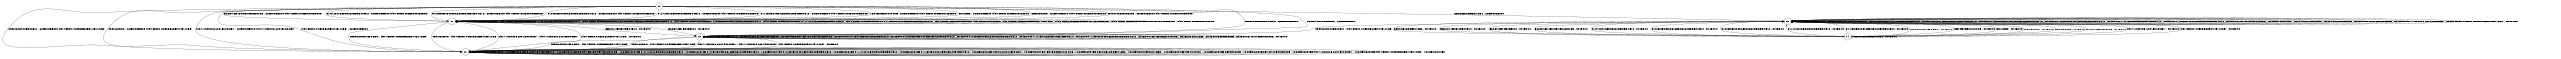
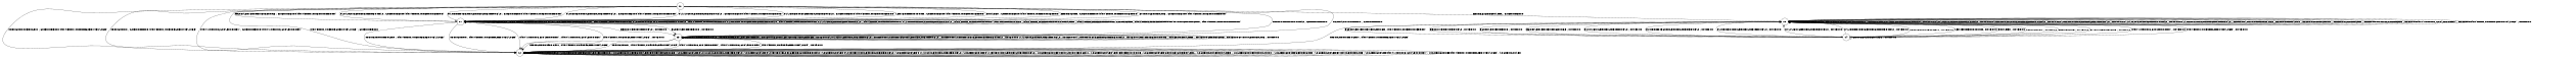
  digraph {
    node [shape=circle]
    edge [arrowhead=diamond]
    n1 [label=s0]
    n2 [label=s1]
    n3 [label=s2]
    n4 [label=s3]
    n5 [label=s5]
    n6 [label=s4]
    n1 -> n2 [arrowhead=vee label="ECDH_SERVER_KEY_EXCHANGE / CLIENT_HELLO|Alert(FATAL,INTERNAL_ERROR)"]
    n1 -> n2 [arrowhead=onormal label="RSA_SIGN_CERTIFICATE_REQUEST / CLIENT_HELLO|Alert(FATAL,INTERNAL_ERROR)"]
    n1 -> n2 [arrowhead=onormal label="RSA_FIXED_ECDH_CERTIFICATE_REQUEST / CLIENT_HELLO|Alert(FATAL,INTERNAL_ERROR)"]
    n1 -> n2 [label="RSA_FIXED_DH_CERTIFICATE_REQUEST / CLIENT_HELLO|Alert(FATAL,INTERNAL_ERROR)"]
    n1 -> n2 [arrowhead=vee label="DSS_SIGN_CERTIFICATE_REQUEST / CLIENT_HELLO|Alert(FATAL,INTERNAL_ERROR)"]
    n1 -> n2 [label="DSS_FIXED_DH_CERTIFICATE_REQUEST / CLIENT_HELLO|Alert(FATAL,INTERNAL_ERROR)"]
    n1 -> n2 [label="SERVER_HELLO_DONE / CLIENT_HELLO|Alert(FATAL,INTERNAL_ERROR)"]
    n1 -> n2 [arrowhead=vee label="FINISHED / CLIENT_HELLO|Alert(FATAL,INTERNAL_ERROR)"]
    n1 -> n2 [label="CERTIFICATE / CLIENT_HELLO|Alert(FATAL,INTERNAL_ERROR)"]
    n1 -> n2 [label="EMPTY_CERTIFICATE / CLIENT_HELLO|Alert(FATAL,INTERNAL_ERROR)"]
    n1 -> n3 [arrowhead=onormal label="APPLICATION_EPOCH_0 / CLIENT_HELLO|Alert(FATAL,UNEXPECTED_MESSAGE)"]
    n1 -> n3 [arrowhead=vee label="APPLICATION / CLIENT_HELLO|Alert(FATAL,UNEXPECTED_MESSAGE)"]
    n1 -> n3 [arrowhead=vee label="Alert(WARNING,CLOSE_NOTIFY) / CLIENT_HELLO|Alert(WARNING,CLOSE_NOTIFY)"]
    n1 -> n3 [label="Alert(FATAL,UNEXPECTED_MESSAGE) / CLIENT_HELLO"]
    n1 -> n4 [label="HELLO_VERIFY_REQUEST / CLIENT_HELLO+"]
    n1 -> n4 [label="ECDH_SERVER_HELLO / CLIENT_HELLO"]
    n1 -> n5 [arrowhead=onormal label="CHANGE_CIPHER_SPEC / CLIENT_HELLO"]
    n2 -> n2 [arrowhead=vee label="ECDH_SERVER_KEY_EXCHANGE / Alert(FATAL,INTERNAL_ERROR)"]
    n2 -> n2 [arrowhead=vee label="RSA_SIGN_CERTIFICATE_REQUEST / Alert(FATAL,INTERNAL_ERROR)"]
    n2 -> n2 [arrowhead=onormal label="RSA_FIXED_ECDH_CERTIFICATE_REQUEST / Alert(FATAL,INTERNAL_ERROR)"]
    n2 -> n2 [label="RSA_FIXED_DH_CERTIFICATE_REQUEST / Alert(FATAL,INTERNAL_ERROR)"]
    n2 -> n2 [arrowhead=vee label="DSS_SIGN_CERTIFICATE_REQUEST / Alert(FATAL,INTERNAL_ERROR)"]
    n2 -> n2 [arrowhead=onormal label="DSS_FIXED_DH_CERTIFICATE_REQUEST / Alert(FATAL,INTERNAL_ERROR)"]
    n2 -> n2 [label="SERVER_HELLO_DONE / Alert(FATAL,INTERNAL_ERROR)"]
    n2 -> n2 [arrowhead=vee label="FINISHED / Alert(FATAL,INTERNAL_ERROR)"]
    n2 -> n2 [arrowhead=vee label="CERTIFICATE / Alert(FATAL,INTERNAL_ERROR)"]
    n2 -> n2 [arrowhead=onormal label="EMPTY_CERTIFICATE / Alert(FATAL,INTERNAL_ERROR)"]
    n2 -> n3 [arrowhead=vee label="APPLICATION_EPOCH_0 / Alert(FATAL,UNEXPECTED_MESSAGE)"]
    n2 -> n3 [label="APPLICATION / Alert(FATAL,UNEXPECTED_MESSAGE)"]
    n2 -> n3 [label="Alert(WARNING,CLOSE_NOTIFY) / Alert(WARNING,CLOSE_NOTIFY)"]
    n2 -> n3 [arrowhead=vee label="Alert(FATAL,UNEXPECTED_MESSAGE) / TIMEOUT"]
    n2 -> n4 [label="HELLO_VERIFY_REQUEST / TIMEOUT"]
    n2 -> n4 [label="ECDH_SERVER_HELLO / TIMEOUT"]
    n3 -> n3 [arrowhead=onormal label="HELLO_VERIFY_REQUEST / SOCKET_CLOSED"]
    n3 -> n3 [label="ECDH_SERVER_HELLO / SOCKET_CLOSED"]
    n3 -> n3 [label="ECDH_SERVER_KEY_EXCHANGE / SOCKET_CLOSED"]
    n3 -> n3 [arrowhead=onormal label="RSA_SIGN_CERTIFICATE_REQUEST / SOCKET_CLOSED"]
    n3 -> n3 [label="RSA_FIXED_ECDH_CERTIFICATE_REQUEST / SOCKET_CLOSED"]
    n3 -> n3 [label="RSA_FIXED_DH_CERTIFICATE_REQUEST / SOCKET_CLOSED"]
    n3 -> n3 [label="DSS_SIGN_CERTIFICATE_REQUEST / SOCKET_CLOSED"]
    n3 -> n3 [label="DSS_FIXED_DH_CERTIFICATE_REQUEST / SOCKET_CLOSED"]
    n3 -> n3 [label="APPLICATION_EPOCH_0 / SOCKET_CLOSED"]
    n3 -> n3 [arrowhead=vee label="SERVER_HELLO_DONE / SOCKET_CLOSED"]
    n3 -> n3 [label="CHANGE_CIPHER_SPEC / SOCKET_CLOSED"]
    n3 -> n3 [arrowhead=onormal label="FINISHED / SOCKET_CLOSED"]
    n3 -> n3 [arrowhead=onormal label="APPLICATION / SOCKET_CLOSED"]
    n3 -> n3 [label="CERTIFICATE / SOCKET_CLOSED"]
    n3 -> n3 [arrowhead=onormal label="EMPTY_CERTIFICATE / SOCKET_CLOSED"]
    n3 -> n3 [label="Alert(WARNING,CLOSE_NOTIFY) / SOCKET_CLOSED"]
    n3 -> n3 [label="Alert(FATAL,UNEXPECTED_MESSAGE) / SOCKET_CLOSED"]
    n4 -> n3 [label="APPLICATION_EPOCH_0 / Alert(FATAL,UNEXPECTED_MESSAGE)"]
    n4 -> n3 [arrowhead=onormal label="APPLICATION / Alert(FATAL,UNEXPECTED_MESSAGE)"]
    n4 -> n3 [arrowhead=onormal label="Alert(WARNING,CLOSE_NOTIFY) / Alert(WARNING,CLOSE_NOTIFY)"]
    n4 -> n3 [arrowhead=vee label="Alert(FATAL,UNEXPECTED_MESSAGE) / TIMEOUT"]
    n4 -> n4 [arrowhead=vee label="HELLO_VERIFY_REQUEST / TIMEOUT"]
    n4 -> n4 [label="ECDH_SERVER_HELLO / TIMEOUT"]
    n4 -> n4 [label="ECDH_SERVER_KEY_EXCHANGE / TIMEOUT"]
    n4 -> n4 [label="RSA_SIGN_CERTIFICATE_REQUEST / TIMEOUT"]
    n4 -> n4 [arrowhead=vee label="RSA_FIXED_ECDH_CERTIFICATE_REQUEST / TIMEOUT"]
    n4 -> n4 [label="RSA_FIXED_DH_CERTIFICATE_REQUEST / TIMEOUT"]
    n4 -> n4 [arrowhead=onormal label="DSS_SIGN_CERTIFICATE_REQUEST / TIMEOUT"]
    n4 -> n4 [arrowhead=vee label="DSS_FIXED_DH_CERTIFICATE_REQUEST / TIMEOUT"]
    n4 -> n4 [arrowhead=onormal label="SERVER_HELLO_DONE / TIMEOUT"]
    n4 -> n4 [label="FINISHED / TIMEOUT"]
    n4 -> n4 [label="CERTIFICATE / TIMEOUT"]
    n4 -> n4 [arrowhead=vee label="EMPTY_CERTIFICATE / TIMEOUT"]
-   n5 -> n4 [arrowhead=vee label="APPLICATION_EPOCH_0 / Alert(FATAL,UNEXPECTED_MESSAGE)"]
+   n5 -> n3 [arrowhead=vee label="APPLICATION_EPOCH_0 / Alert(FATAL,UNEXPECTED_MESSAGE)"]
    n5 -> n5 [label="HELLO_VERIFY_REQUEST / TIMEOUT"]
    n5 -> n5 [arrowhead=onormal label="ECDH_SERVER_HELLO / TIMEOUT"]
    n5 -> n5 [label="ECDH_SERVER_KEY_EXCHANGE / TIMEOUT"]
    n5 -> n5 [label="RSA_SIGN_CERTIFICATE_REQUEST / TIMEOUT"]
    n5 -> n5 [arrowhead=onormal label="RSA_FIXED_ECDH_CERTIFICATE_REQUEST / TIMEOUT"]
    n5 -> n5 [label="RSA_FIXED_DH_CERTIFICATE_REQUEST / TIMEOUT"]
    n5 -> n5 [label="DSS_SIGN_CERTIFICATE_REQUEST / TIMEOUT"]
    n5 -> n5 [label="DSS_FIXED_DH_CERTIFICATE_REQUEST / TIMEOUT"]
    n5 -> n5 [arrowhead=onormal label="SERVER_HELLO_DONE / TIMEOUT"]
    n5 -> n5 [arrowhead=vee label="FINISHED / TIMEOUT"]
    n5 -> n5 [arrowhead=vee label="APPLICATION / TIMEOUT"]
    n5 -> n5 [label="CERTIFICATE / TIMEOUT"]
    n5 -> n5 [arrowhead=vee label="EMPTY_CERTIFICATE / TIMEOUT"]
    n5 -> n5 [label="Alert(WARNING,CLOSE_NOTIFY) / TIMEOUT"]
    n5 -> n5 [arrowhead=vee label="Alert(FATAL,UNEXPECTED_MESSAGE) / TIMEOUT"]
-   n5 -> n6 [arrowhead=vee label="CHANGE_CIPHER_SPEC / TIMEOUT"]
+   n5 -> n6 [arrowhead=vee label="ECDH_SERVER_KEY_EXCHANGE / Alert(FATAL,INTERNAL_ERROR)"]
    n6 -> n5 [arrowhead=vee label="HELLO_VERIFY_REQUEST / TIMEOUT"]
    n6 -> n5 [arrowhead=vee label="ECDH_SERVER_HELLO / TIMEOUT"]
    n6 -> n5 [arrowhead=vee label="ECDH_SERVER_KEY_EXCHANGE / TIMEOUT"]
    n6 -> n5 [arrowhead=onormal label="RSA_SIGN_CERTIFICATE_REQUEST / TIMEOUT"]
    n6 -> n5 [label="RSA_FIXED_ECDH_CERTIFICATE_REQUEST / TIMEOUT"]
    n6 -> n5 [arrowhead=onormal label="RSA_FIXED_DH_CERTIFICATE_REQUEST / TIMEOUT"]
    n6 -> n5 [arrowhead=vee label="DSS_SIGN_CERTIFICATE_REQUEST / TIMEOUT"]
    n6 -> n5 [arrowhead=vee label="DSS_FIXED_DH_CERTIFICATE_REQUEST / TIMEOUT"]
    n6 -> n5 [arrowhead=vee label="APPLICATION_EPOCH_0 / TIMEOUT"]
    n6 -> n5 [arrowhead=onormal label="SERVER_HELLO_DONE / TIMEOUT"]
    n6 -> n5 [label="FINISHED / TIMEOUT"]
    n6 -> n5 [label="APPLICATION / TIMEOUT"]
    n6 -> n5 [arrowhead=onormal label="CERTIFICATE / TIMEOUT"]
    n6 -> n5 [label="EMPTY_CERTIFICATE / TIMEOUT"]
    n6 -> n5 [arrowhead=vee label="Alert(WARNING,CLOSE_NOTIFY) / TIMEOUT"]
    n6 -> n5 [arrowhead=onormal label="Alert(FATAL,UNEXPECTED_MESSAGE) / TIMEOUT"]
    n6 -> n6 [arrowhead=onormal label="CHANGE_CIPHER_SPEC / TIMEOUT"]
  }
